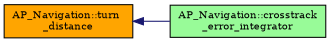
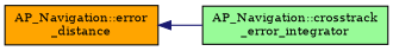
  digraph {
    rankdir=LR
    fontname="DejaVu Serif"
    node [color=black fontname="DejaVu Serif" fontsize=10 shape=record style=filled]
-   n1 [fillcolor=orange fontcolor=black height=0.2 label="AP_Navigation::turn\l_distance" width=0.4]
+   n1 [fillcolor=orange fontcolor=black height=0.2 label="AP_Navigation::error\l_distance" width=0.4]
    n2 [fillcolor=palegreen height=0.2 label="AP_Navigation::crosstrack\l_error_integrator" width=0.4]
    n1 -> n2 [color=midnightblue dir=back fontname="DejaVu Serif" fontsize=10 labelfontname=Helvetica labelfontsize=10 style=solid]
  }
